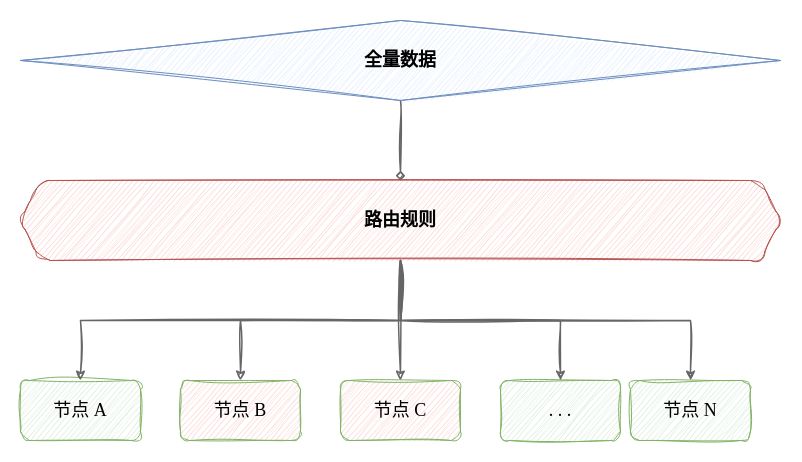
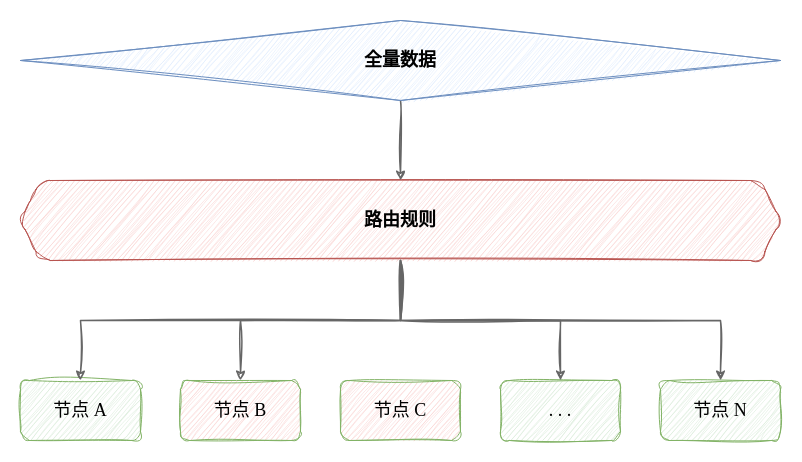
  <mxCell id="0" />
  <mxCell id="1" parent="0" />
  <mxCell id="2" value="节点 A" style="rounded=1;whiteSpace=wrap;html=1;sketch=1;hachureGap=4;jiggle=2;curveFitting=1;fontFamily=Comic Sans MS;fontSize=18;fillColor=#d5e8d4;strokeColor=#82b366;movable=1;resizable=1;rotatable=1;deletable=1;editable=1;locked=0;connectable=1;container=0;fontSource=https%3A%2F%2Ffonts.googleapis.com%2Fcss%3Ffamily%3DArchitects%2BDaughter;" vertex="1" parent="1"><mxGeometry x="20" y="380" width="120" height="60" as="geometry" /></mxCell>
  <mxCell id="3" value="节点 B" style="rounded=1;whiteSpace=wrap;html=1;sketch=1;hachureGap=4;jiggle=2;curveFitting=1;fontFamily=Comic Sans MS;fontSize=18;fillColor=#f8cecc;strokeColor=#82b366;movable=1;resizable=1;rotatable=1;deletable=1;editable=1;locked=0;connectable=1;container=0;fontSource=https%3A%2F%2Ffonts.googleapis.com%2Fcss%3Ffamily%3DArchitects%2BDaughter;" vertex="1" parent="1"><mxGeometry x="180" y="380" width="120" height="60" as="geometry" /></mxCell>
  <mxCell id="4" value="节点 C" style="rounded=1;whiteSpace=wrap;html=1;sketch=1;hachureGap=4;jiggle=2;curveFitting=1;fontFamily=Comic Sans MS;fontSize=18;fillColor=#f8cecc;strokeColor=#82b366;movable=1;resizable=1;rotatable=1;deletable=1;editable=1;locked=0;connectable=1;container=0;fontSource=https%3A%2F%2Ffonts.googleapis.com%2Fcss%3Ffamily%3DArchitects%2BDaughter;" vertex="1" parent="1"><mxGeometry x="340" y="380" width="120" height="60" as="geometry" /></mxCell>
  <mxCell id="5" value=". . ." style="rounded=1;whiteSpace=wrap;html=1;sketch=1;hachureGap=4;jiggle=2;curveFitting=1;fontFamily=Comic Sans MS;fontSize=18;fillColor=#d5e8d4;strokeColor=#82b366;movable=1;resizable=1;rotatable=1;deletable=1;editable=1;locked=0;connectable=1;container=0;fontSource=https%3A%2F%2Ffonts.googleapis.com%2Fcss%3Ffamily%3DArchitects%2BDaughter;" vertex="1" parent="1"><mxGeometry x="500" y="380" width="120" height="60" as="geometry" /></mxCell>
- <mxCell id="6" value="节点 N" style="rounded=1;whiteSpace=wrap;html=1;sketch=1;hachureGap=4;jiggle=2;curveFitting=1;fontFamily=Comic Sans MS;fontSize=18;fillColor=#d5e8d4;strokeColor=#82b366;movable=1;resizable=1;rotatable=1;deletable=1;editable=1;locked=0;connectable=1;container=0;fontSource=https%3A%2F%2Ffonts.googleapis.com%2Fcss%3Ffamily%3DArchitects%2BDaughter;" vertex="1" parent="1"><mxGeometry x="630" y="380" width="120" height="60" as="geometry" /></mxCell>
- <mxCell id="7" style="edgeStyle=orthogonalEdgeStyle;rounded=0;sketch=1;hachureGap=4;jiggle=2;curveFitting=1;orthogonalLoop=1;jettySize=auto;html=1;fontFamily=Comic Sans MS;fontSize=18;fillColor=#f5f5f5;strokeColor=#666666;movable=1;resizable=1;rotatable=1;deletable=1;editable=1;locked=0;connectable=1;fontSource=https%3A%2F%2Ffonts.googleapis.com%2Fcss%3Ffamily%3DArchitects%2BDaughter;strokeWidth=1.5;" edge="1" parent="1" source="12" target="4"><mxGeometry relative="1" as="geometry"><mxPoint x="400" y="320" as="targetPoint" /></mxGeometry></mxCell>
+ <mxCell id="6" value="节点 N" style="rounded=1;whiteSpace=wrap;html=1;sketch=1;hachureGap=4;jiggle=2;curveFitting=1;fontFamily=Comic Sans MS;fontSize=18;fillColor=#d5e8d4;strokeColor=#82b366;movable=1;resizable=1;rotatable=1;deletable=1;editable=1;locked=0;connectable=1;container=0;fontSource=https%3A%2F%2Ffonts.googleapis.com%2Fcss%3Ffamily%3DArchitects%2BDaughter;" vertex="1" parent="1"><mxGeometry x="660" y="380" width="120" height="60" as="geometry" /></mxCell>
  <mxCell id="8" style="edgeStyle=orthogonalEdgeStyle;rounded=0;sketch=1;hachureGap=4;jiggle=2;curveFitting=1;orthogonalLoop=1;jettySize=auto;html=1;entryX=0.5;entryY=0;entryDx=0;entryDy=0;fontFamily=Comic Sans MS;fontSize=18;fillColor=#f5f5f5;strokeColor=#666666;movable=1;resizable=1;rotatable=1;deletable=1;editable=1;locked=0;connectable=1;fontSource=https%3A%2F%2Ffonts.googleapis.com%2Fcss%3Ffamily%3DArchitects%2BDaughter;strokeWidth=1.5;" edge="1" parent="1" source="12" target="3"><mxGeometry relative="1" as="geometry" /></mxCell>
  <mxCell id="9" style="edgeStyle=orthogonalEdgeStyle;rounded=0;sketch=1;hachureGap=4;jiggle=2;curveFitting=1;orthogonalLoop=1;jettySize=auto;html=1;entryX=0.5;entryY=0;entryDx=0;entryDy=0;fontFamily=Comic Sans MS;fontSize=18;fillColor=#f5f5f5;strokeColor=#666666;movable=1;resizable=1;rotatable=1;deletable=1;editable=1;locked=0;connectable=1;fontSource=https%3A%2F%2Ffonts.googleapis.com%2Fcss%3Ffamily%3DArchitects%2BDaughter;strokeWidth=1.5;" edge="1" parent="1" source="12" target="5"><mxGeometry relative="1" as="geometry" /></mxCell>
  <mxCell id="10" style="edgeStyle=orthogonalEdgeStyle;rounded=0;sketch=1;hachureGap=4;jiggle=2;curveFitting=1;orthogonalLoop=1;jettySize=auto;html=1;entryX=0.5;entryY=0;entryDx=0;entryDy=0;fontFamily=Comic Sans MS;fontSize=18;fillColor=#f5f5f5;strokeColor=#666666;movable=1;resizable=1;rotatable=1;deletable=1;editable=1;locked=0;connectable=1;fontSource=https%3A%2F%2Ffonts.googleapis.com%2Fcss%3Ffamily%3DArchitects%2BDaughter;strokeWidth=1.5;" edge="1" parent="1" source="12" target="6"><mxGeometry relative="1" as="geometry" /></mxCell>
  <mxCell id="11" style="edgeStyle=orthogonalEdgeStyle;rounded=0;sketch=1;hachureGap=4;jiggle=2;curveFitting=1;orthogonalLoop=1;jettySize=auto;html=1;entryX=0.5;entryY=0;entryDx=0;entryDy=0;fontFamily=Comic Sans MS;fontSize=18;fillColor=#f5f5f5;strokeColor=#666666;movable=1;resizable=1;rotatable=1;deletable=1;editable=1;locked=0;connectable=1;fontSource=https%3A%2F%2Ffonts.googleapis.com%2Fcss%3Ffamily%3DArchitects%2BDaughter;strokeWidth=1.5;" edge="1" parent="1" source="12" target="2"><mxGeometry relative="1" as="geometry" /></mxCell>
  <mxCell id="12" value="路由规则" style="shape=hexagon;perimeter=hexagonPerimeter2;whiteSpace=wrap;html=1;fixedSize=1;sketch=1;hachureGap=4;jiggle=2;curveFitting=1;fontFamily=Comic Sans MS;fontSize=18;fontStyle=1;fillColor=#f8cecc;strokeColor=#b85450;rounded=1;movable=1;resizable=1;rotatable=1;deletable=1;editable=1;locked=0;connectable=1;container=0;fontSource=https%3A%2F%2Ffonts.googleapis.com%2Fcss%3Ffamily%3DArchitects%2BDaughter;" vertex="1" parent="1"><mxGeometry x="20" y="180" width="760" height="80" as="geometry" /></mxCell>
- <mxCell id="13" style="edgeStyle=orthogonalEdgeStyle;rounded=0;sketch=1;hachureGap=4;jiggle=2;curveFitting=1;orthogonalLoop=1;jettySize=auto;html=1;entryX=0.5;entryY=0;entryDx=0;entryDy=0;fontFamily=Comic Sans MS;fontSize=18;fillColor=#f5f5f5;strokeColor=#666666;movable=1;resizable=1;rotatable=1;deletable=1;editable=1;locked=0;connectable=1;fontSource=https%3A%2F%2Ffonts.googleapis.com%2Fcss%3Ffamily%3DArchitects%2BDaughter;strokeWidth=1.5;endArrow=diamond;" edge="1" parent="1" source="14" target="12"><mxGeometry relative="1" as="geometry" /></mxCell>
+ <mxCell id="13" style="edgeStyle=orthogonalEdgeStyle;rounded=0;sketch=1;hachureGap=4;jiggle=2;curveFitting=1;orthogonalLoop=1;jettySize=auto;html=1;entryX=0.5;entryY=0;entryDx=0;entryDy=0;fontFamily=Comic Sans MS;fontSize=18;fillColor=#f5f5f5;strokeColor=#666666;movable=1;resizable=1;rotatable=1;deletable=1;editable=1;locked=0;connectable=1;fontSource=https%3A%2F%2Ffonts.googleapis.com%2Fcss%3Ffamily%3DArchitects%2BDaughter;strokeWidth=1.5;" edge="1" parent="1" source="14" target="12"><mxGeometry relative="1" as="geometry" /></mxCell>
  <mxCell id="14" value="全量数据" style="rhombus;whiteSpace=wrap;html=1;sketch=1;hachureGap=4;jiggle=2;curveFitting=1;fontFamily=Comic Sans MS;fontSize=18;fontStyle=1;fillColor=#dae8fc;strokeColor=#6c8ebf;movable=1;resizable=1;rotatable=1;deletable=1;editable=1;locked=0;connectable=1;container=0;fontSource=https%3A%2F%2Ffonts.googleapis.com%2Fcss%3Ffamily%3DArchitects%2BDaughter;" vertex="1" parent="1"><mxGeometry x="20" y="20" width="760" height="80" as="geometry" /></mxCell>
